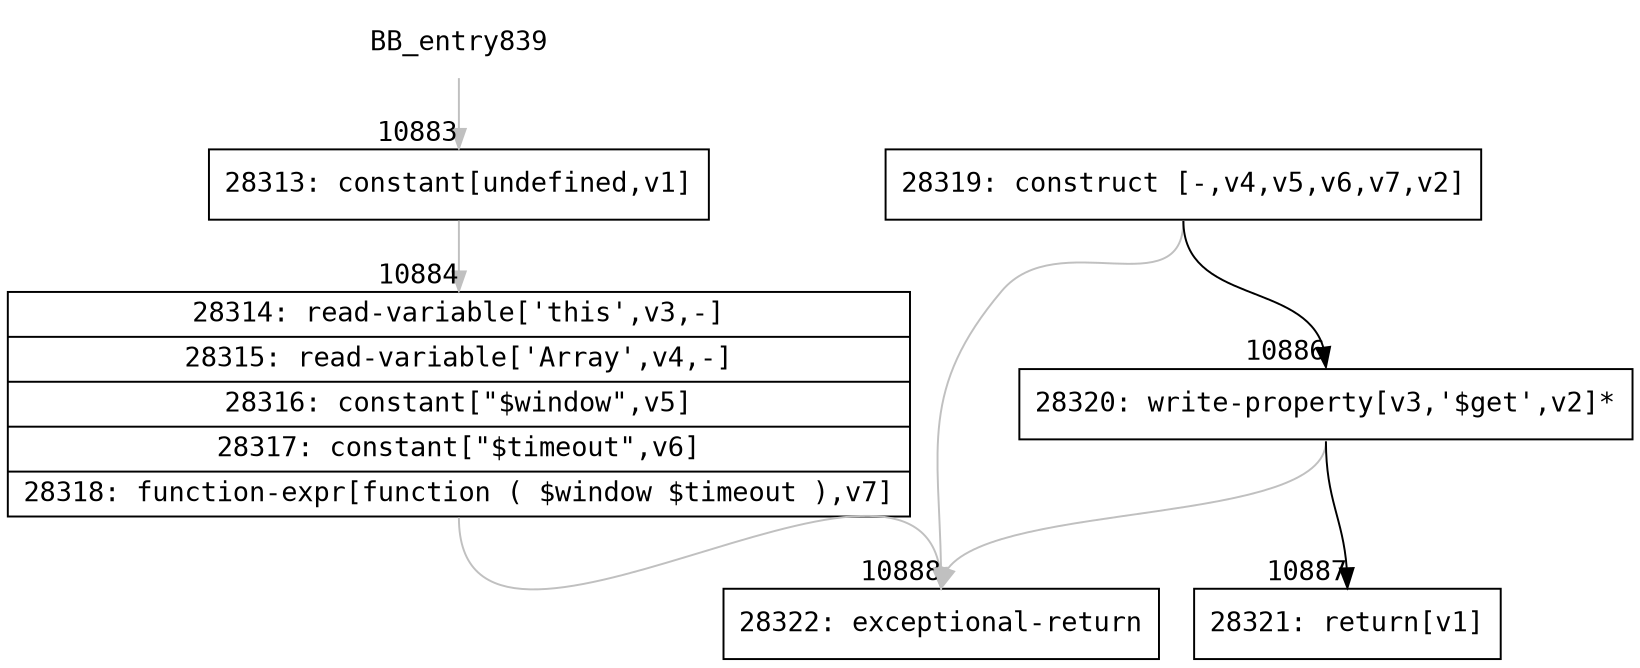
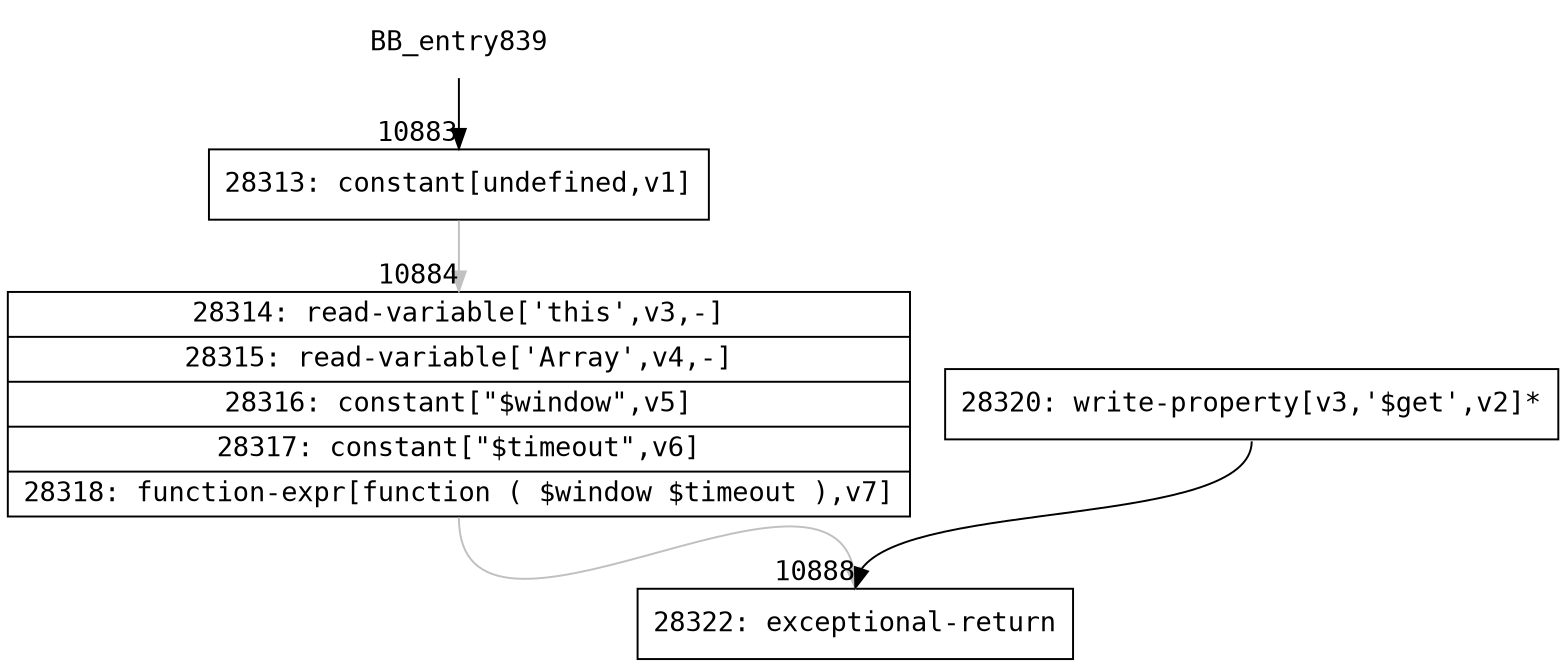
  digraph {
    fontname="DejaVu Sans Mono"
    rankdir=TD
    node [fontname="DejaVu Sans Mono" shape=record]
    edge [fontname="DejaVu Sans Mono" headport=n tailport=s color=gray]
    n1 [label=BB_entry839 shape=none]
    n2 [label="{28313: constant[undefined,v1]}"]
    n3 [label="{28314: read-variable['this',v3,-]|28315: read-variable['Array',v4,-]|28316: constant[\"$window\",v5]|28317: constant[\"$timeout\",v6]|28318: function-expr[function ( $window $timeout ),v7]}"]
    n4 [label="{28322: exceptional-return}"]
-   n5 [label="{28319: construct [-,v4,v5,v6,v7,v2]}"]
    n6 [label="{28320: write-property[v3,'$get',v2]*}"]
-   n7 [label="{28321: return[v1]}"]
-   n1 -> n2 [headlabel="    10883"]
+   n1 -> n2 [headlabel="    10883" color=""]
    n2 -> n3 [headlabel="      10884"]
    n3 -> n4 [headlabel="      10888"]
-   n5 -> n4
-   n5 -> n6 [headlabel="      10886" color=""]
-   n6 -> n4
-   n6 -> n7 [headlabel="      10887" color=""]
+   n6 -> n4 [color=black]
  }
